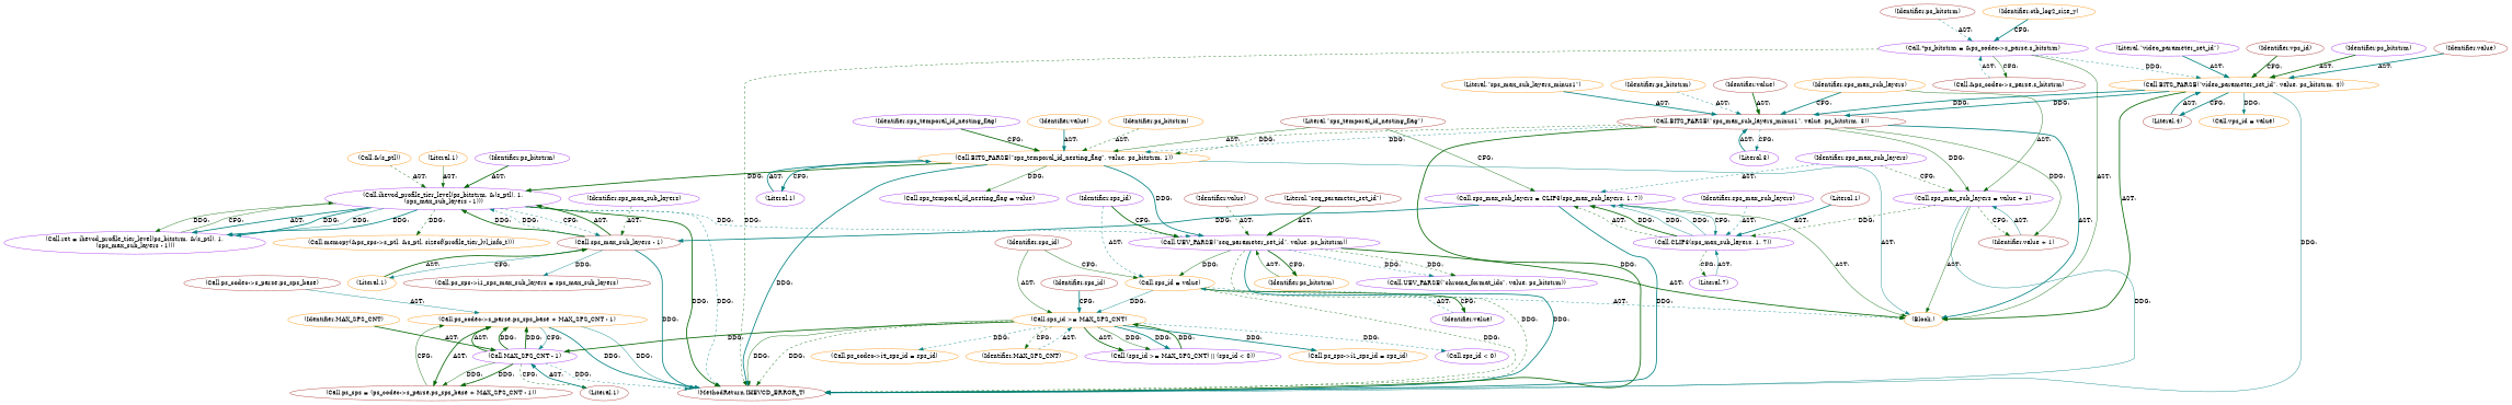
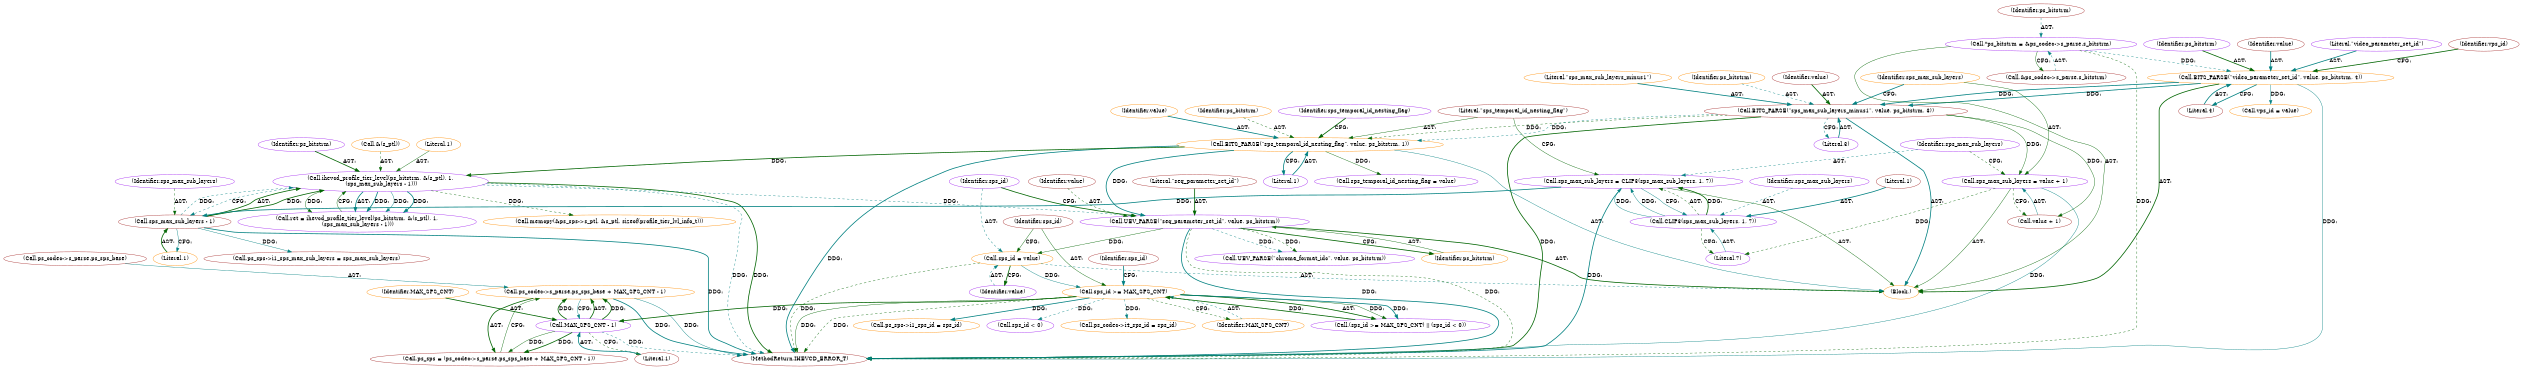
  digraph {
    node [color=purple]
    edge [color=darkgreen style=bold]
    n1 [color=darkorange label="(Call,ps_codec->s_parse.ps_sps_base + MAX_SPS_CNT - 1)"]
    n2 [label="(Call,MAX_SPS_CNT - 1)"]
    n3 [color=brown label="(MethodReturn,IHEVCD_ERROR_T)"]
    n4 [color=brown label="(Call,ps_sps = (ps_codec->s_parse.ps_sps_base + MAX_SPS_CNT - 1))"]
    n5 [color=brown label="(Literal,1)"]
    n6 [color=darkorange label="(Call,sps_id >= MAX_SPS_CNT)"]
    n7 [color=darkorange label="(Identifier,MAX_SPS_CNT)"]
    n8 [label="(Call,(sps_id >= MAX_SPS_CNT) || (sps_id < 0))"]
    n9 [color=darkorange label="(Call,ps_sps->i1_sps_id = sps_id)"]
    n10 [label="(Call,sps_id < 0)"]
    n11 [color=darkorange label="(Call,ps_codec->i4_sps_id = sps_id)"]
    n12 [color=darkorange label="(Call,sps_id = value)"]
    n13 [label="(Identifier,value)"]
    n14 [color=darkorange label="(Block,)"]
    n15 [label="(Call,UEV_PARSE(\"seq_parameter_set_id\", value, ps_bitstrm))"]
    n16 [label="(Call,UEV_PARSE(\"chroma_format_idc\", value, ps_bitstrm))"]
    n17 [color=darkorange label="(Identifier,ps_bitstrm)"]
    n18 [color=darkorange label="(Call,BITS_PARSE(\"sps_temporal_id_nesting_flag\", value, ps_bitstrm, 1))"]
    n19 [label="(Call,ihevcd_profile_tier_level(ps_bitstrm, &(s_ptl), 1,\n (sps_max_sub_layers - 1)))"]
    n20 [label="(Call,sps_temporal_id_nesting_flag = value)"]
    n21 [label="(Literal,1)"]
    n22 [color=brown label="(Call,sps_max_sub_layers - 1)"]
    n23 [label="(Call,ret = ihevcd_profile_tier_level(ps_bitstrm, &(s_ptl), 1,\n (sps_max_sub_layers - 1)))"]
    n24 [color=darkorange label="(Call,memcpy(&ps_sps->s_ptl, &s_ptl, sizeof(profile_tier_lvl_info_t)))"]
    n25 [color=brown label="(Call,BITS_PARSE(\"sps_max_sub_layers_minus1\", value, ps_bitstrm, 3))"]
    n26 [label="(Call,sps_max_sub_layers = value + 1)"]
-   n27 [color=brown label="(Identifier,value + 1)"]
+   n27 [color=brown label="(Call,value + 1)"]
    n28 [label="(Literal,3)"]
    n29 [label="(Call,CLIP3(sps_max_sub_layers, 1, 7))"]
    n30 [color=darkorange label="(Call,BITS_PARSE(\"video_parameter_set_id\", value, ps_bitstrm, 4))"]
    n31 [color=darkorange label="(Call,vps_id = value)"]
    n32 [color=brown label="(Literal,4)"]
    n33 [label="(Call,*ps_bitstrm = &ps_codec->s_parse.s_bitstrm)"]
    n34 [color=brown label="(Call,&ps_codec->s_parse.s_bitstrm)"]
    n35 [color=darkorange label="(Literal,1)"]
    n36 [color=brown label="(Call,ps_sps->i1_sps_max_sub_layers = sps_max_sub_layers)"]
    n37 [label="(Call,sps_max_sub_layers = CLIP3(sps_max_sub_layers, 1, 7))"]
    n38 [label="(Literal,7)"]
    n39 [color=brown label="(Identifier,ps_bitstrm)"]
    n40 [color=brown label="(Identifier,value)"]
    n41 [color=darkorange label="(Identifier,value)"]
    n42 [label="(Identifier,sps_id)"]
    n43 [label="(Identifier,sps_max_sub_layers)"]
    n44 [color=darkorange label="(Identifier,ps_bitstrm)"]
    n45 [color=darkorange label="(Literal,\"sps_max_sub_layers_minus1\")"]
    n46 [label="(Literal,\"video_parameter_set_id\")"]
    n47 [color=darkorange label="(Call,&(s_ptl))"]
    n48 [label="(Identifier,sps_max_sub_layers)"]
    n49 [color=darkorange label="(Literal,1)"]
    n50 [label="(Identifier,ps_bitstrm)"]
    n51 [color=brown label="(Literal,1)"]
    n52 [color=darkorange label="(Identifier,sps_max_sub_layers)"]
    n53 [color=brown label="(Identifier,value)"]
    n54 [color=darkorange label="(Identifier,MAX_SPS_CNT)"]
    n55 [color=brown label="(Identifier,value)"]
    n56 [color=brown label="(Literal,\"seq_parameter_set_id\")"]
    n57 [color=brown label="(Identifier,sps_id)"]
    n58 [label="(Identifier,sps_max_sub_layers)"]
    n59 [color=brown label="(Identifier,vps_id)"]
    n60 [color=brown label="(Literal,\"sps_temporal_id_nesting_flag\")"]
-   n61 [color=darkorange label="(Identifier,ctb_log2_size_y)"]
    n62 [color=darkorange label="(Identifier,ps_bitstrm)"]
    n63 [color=brown label="(Call,ps_codec->s_parse.ps_sps_base)"]
    n64 [label="(Identifier,ps_bitstrm)"]
    n65 [label="(Identifier,sps_temporal_id_nesting_flag)"]
    n66 [color=brown label="(Identifier,sps_id)"]
    n1 -> n2 [color=teal label="CFG: " style=solid]
    n1 -> n3 [color=teal label="DDG: " style=solid]
    n1 -> n3 [color=teal label="DDG: "]
    n1 -> n4 [label="AST: "]
    n2 -> n1 [label="AST: "]
    n2 -> n1 [label="DDG: "]
    n2 -> n1 [label="DDG: "]
    n2 -> n3 [color=teal label="DDG: " style=dashed]
    n2 -> n4 [label="DDG: " style=solid]
    n2 -> n4 [label="DDG: "]
    n2 -> n5 [label="CFG: " style=dashed]
    n4 -> n1 [label="CFG: " style=solid]
    n5 -> n2 [color=teal label="AST: "]
    n6 -> n2 [label="DDG: "]
    n6 -> n3 [label="DDG: " style=dashed]
    n6 -> n3 [label="DDG: " style=solid]
    n6 -> n7 [label="CFG: " style=dashed]
    n6 -> n8 [label="AST: "]
    n6 -> n8 [label="DDG: " style=solid]
    n6 -> n8 [color=teal label="DDG: "]
    n6 -> n9 [color=teal label="DDG: "]
    n6 -> n10 [color=teal label="DDG: " style=dashed]
    n6 -> n11 [color=teal label="DDG: " style=dashed]
    n7 -> n6 [color=teal label="AST: " style=dashed]
    n8 -> n6 [label="DDG: "]
    n12 -> n3 [label="DDG: " style=dashed]
    n12 -> n6 [color=teal label="DDG: " style=solid]
    n12 -> n13 [label="CFG: "]
    n12 -> n14 [color=teal label="AST: " style=dashed]
    n13 -> n12 [color=teal label="AST: " style=dashed]
    n15 -> n3 [label="DDG: " style=dashed]
    n15 -> n3 [color=teal label="DDG: "]
    n15 -> n12 [label="DDG: " style=solid]
    n15 -> n14 [label="AST: "]
    n15 -> n16 [color=teal label="DDG: " style=dashed]
    n15 -> n16 [label="DDG: " style=dashed]
    n15 -> n17 [label="CFG: "]
    n17 -> n15 [label="AST: " style=solid]
    n18 -> n3 [color=teal label="DDG: "]
    n18 -> n14 [color=teal label="AST: " style=solid]
    n18 -> n15 [color=teal label="DDG: "]
    n18 -> n19 [label="DDG: "]
    n18 -> n20 [label="DDG: " style=solid]
    n18 -> n21 [color=teal label="CFG: "]
    n19 -> n3 [color=teal label="DDG: " style=dashed]
    n19 -> n3 [label="DDG: "]
    n19 -> n15 [color=teal label="DDG: " style=dashed]
    n19 -> n22 [color=teal label="CFG: " style=dashed]
    n19 -> n23 [color=teal label="AST: "]
    n19 -> n23 [color=teal label="DDG: "]
    n19 -> n23 [color=teal label="DDG: " style=solid]
    n19 -> n23 [color=teal label="DDG: "]
    n19 -> n23 [label="DDG: " style=solid]
    n19 -> n24 [label="DDG: " style=dashed]
    n21 -> n18 [color=teal label="AST: "]
    n22 -> n3 [color=teal label="DDG: "]
    n22 -> n19 [label="AST: "]
    n22 -> n19 [label="DDG: "]
    n22 -> n19 [color=teal label="DDG: " style=dashed]
    n22 -> n35 [color=teal label="CFG: " style=solid]
    n22 -> n36 [color=teal label="DDG: " style=solid]
    n23 -> n19 [label="CFG: " style=solid]
    n25 -> n3 [label="DDG: "]
    n25 -> n14 [color=teal label="AST: "]
    n25 -> n18 [label="DDG: " style=dashed]
    n25 -> n18 [color=teal label="DDG: " style=dashed]
    n25 -> n26 [label="DDG: " style=solid]
    n25 -> n27 [label="DDG: " style=solid]
    n25 -> n28 [color=teal label="CFG: " style=dashed]
    n26 -> n3 [color=teal label="DDG: " style=solid]
    n26 -> n14 [label="AST: " style=solid]
    n26 -> n27 [label="CFG: " style=dashed]
-   n26 -> n29 [label="DDG: " style=dashed]
+   n26 -> n38 [label="DDG: " style=dashed]
    n27 -> n26 [color=teal label="AST: " style=solid]
    n28 -> n25 [color=teal label="AST: "]
    n29 -> n37 [label="AST: " style=dashed]
    n29 -> n37 [label="DDG: "]
    n29 -> n37 [color=teal label="DDG: " style=solid]
    n29 -> n37 [color=teal label="DDG: " style=solid]
    n29 -> n38 [label="CFG: " style=dashed]
    n30 -> n3 [color=teal label="DDG: " style=solid]
    n30 -> n14 [label="AST: "]
    n30 -> n25 [color=teal label="DDG: "]
    n30 -> n25 [color=teal label="DDG: "]
    n30 -> n31 [color=teal label="DDG: " style=solid]
    n30 -> n32 [color=teal label="CFG: "]
    n32 -> n30 [color=teal label="AST: "]
    n33 -> n3 [label="DDG: " style=dashed]
    n33 -> n14 [label="AST: " style=solid]
    n33 -> n30 [color=teal label="DDG: " style=dashed]
    n33 -> n34 [label="CFG: " style=solid]
    n34 -> n33 [color=teal label="AST: " style=dashed]
    n35 -> n22 [label="AST: "]
    n37 -> n3 [color=teal label="DDG: "]
    n37 -> n14 [label="AST: " style=solid]
    n37 -> n22 [color=teal label="DDG: "]
    n37 -> n29 [color=teal label="CFG: " style=solid]
    n38 -> n29 [color=teal label="AST: " style=solid]
    n39 -> n33 [color=teal label="AST: " style=dashed]
    n40 -> n30 [color=teal label="AST: "]
    n41 -> n18 [color=teal label="AST: "]
    n42 -> n12 [color=teal label="AST: " style=dashed]
    n42 -> n15 [label="CFG: "]
    n43 -> n29 [color=teal label="AST: " style=dashed]
    n44 -> n25 [color=teal label="AST: " style=dashed]
    n45 -> n25 [color=teal label="AST: "]
    n46 -> n30 [color=teal label="AST: "]
    n47 -> n19 [label="AST: " style=dashed]
    n48 -> n26 [label="CFG: " style=dashed]
    n48 -> n37 [color=teal label="AST: " style=dashed]
    n49 -> n19 [label="AST: " style=solid]
    n50 -> n19 [label="AST: "]
    n51 -> n29 [color=teal label="AST: "]
    n52 -> n25 [color=teal label="CFG: "]
    n52 -> n26 [label="AST: " style=solid]
    n53 -> n25 [label="AST: "]
    n54 -> n2 [label="AST: "]
    n55 -> n15 [label="AST: " style=dashed]
    n56 -> n15 [label="AST: "]
    n57 -> n6 [color=teal label="CFG: "]
    n58 -> n22 [label="AST: " style=dashed]
    n59 -> n30 [label="CFG: "]
    n60 -> n18 [label="AST: " style=solid]
    n60 -> n37 [label="CFG: " style=solid]
-   n61 -> n33 [color=teal label="CFG: "]
    n62 -> n18 [label="AST: " style=dashed]
    n63 -> n1 [color=teal label="AST: " style=solid]
    n64 -> n30 [label="AST: "]
    n65 -> n18 [label="CFG: "]
    n66 -> n6 [label="AST: " style=solid]
    n66 -> n12 [label="CFG: " style=solid]
  }
